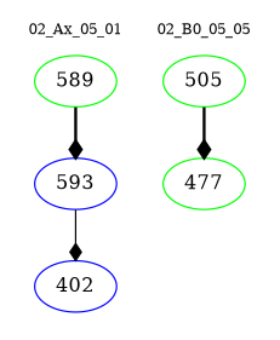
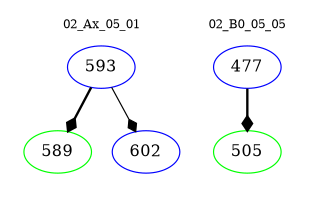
  digraph {
    node [color=blue]
    edge [arrowhead=diamond color=black style=bold]
    n1 [label=593]
    n2 [color=green label=589]
-   n3 [label=402]
-   n4 [color=green label=477]
+   n3 [label=602]
+   n4 [label=477]
    n5 [color=green label=505]
    subgraph cluster_1 {
      color=white
      fontsize=10
      label="02_Ax_05_01"
      n1
      n2
      n3
    }
    subgraph cluster_2 {
      color=white
      fontsize=10
      label="02_B0_05_05"
      n4
      n5
    }
-   n2 -> n1
+   n1 -> n2
    n1 -> n3 [style=solid]
-   n5 -> n4
+   n4 -> n5
  }
